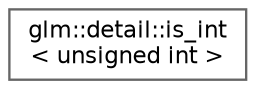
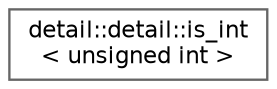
  digraph {
    rankdir=LR
-   n1 [color=grey40 fillcolor=white fontname=Helvetica fontsize=10 height=0.2 label="glm::detail::is_int\l\< unsigned int \>" shape=box style=filled width=0.4]
+   n1 [color=grey40 fillcolor=white fontname=Helvetica fontsize=10 height=0.2 label="detail::detail::is_int\l\< unsigned int \>" shape=box style=filled width=0.4]
  }
